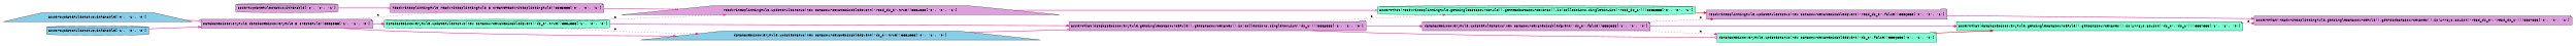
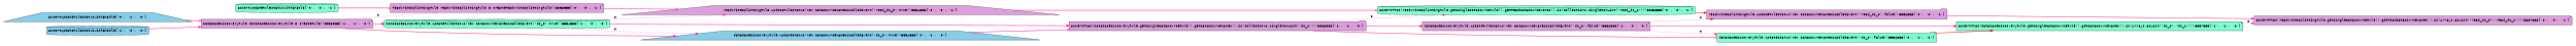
  digraph {
    rankdir=LR
    fontname="DejaVu Sans Mono"
    node [fillcolor=plum shape=note style=filled fontname="DejaVu Sans Mono"]
    edge [style=bold color=deeppink arrowhead=diamond fontname="DejaVu Sans Mono"]
    n1 [label="ReadwriteSplittingRule readwriteSplittingRule = createReadwriteSplittingRule()@@@3@@@['0', '0', '1']"]
    n2 [label="readwriteSplittingRule.updateRuleStatus(new DataSourceNameDisabledEvent(\"read_ds_0\",true))@@@4@@@['0', '0', '1']" shape=trapezium]
    n3 [fillcolor=aquamarine label="assertThat(readwriteSplittingRule.getSingleDataSourceRule().getReadDataSourceNames(),is(Collections.singletonList(\"read_ds_1\")))@@@5@@@['0', '0', '1']" shape=cylinder]
    n4 [label="readwriteSplittingRule.updateRuleStatus(new DataSourceNameDisabledEvent(\"read_ds_0\",false))@@@6@@@['0', '0', '1']" shape=folder]
    n5 [label="databaseDiscoveryRule.updateRuleStatus(new DataSourceNameDisabledEvent(\"ds_0\",false))@@@6@@@['1', '0', '0']"]
    n6 [fillcolor=aquamarine label="assertThat(databaseDiscoveryRule.getSingleDataSourceRule().getDataSourceNames(),is(Arrays.asList(\"ds_0\",\"ds_1\")))@@@7@@@['1', '1', '0']"]
    n7 [fillcolor=aquamarine label="databaseDiscoveryRule.updateStatus(new DataSourceNameDisabledEvent(\"ds_0\",false))@@@6@@@['0', '1', '0']" shape=folder]
-   n8 [label="assertUpdateRuleStatusWithEnable['0', '0', '1']" shape=cylinder]
+   n8 [fillcolor=aquamarine label="assertUpdateRuleStatusWithEnable['0', '0', '1']" shape=cylinder]
    n9 [label="assertThat(readwriteSplittingRule.getSingleDataSourceRule().getReadDataSourceNames(),is(Arrays.asList(\"read_ds_0\",\"read_ds_1\")))@@@7@@@['0', '0', '1']"]
    n10 [fillcolor=aquamarine label="databaseDiscoveryRule.updateRuleStatus(new DataSourceNameDisabledEvent(\"ds_0\",true))@@@4@@@['1', '0', '0']" shape=cylinder]
    n11 [label="assertThat(databaseDiscoveryRule.getSingleDataSourceRule().getDataSourceNames(),is(Collections.singletonList(\"ds_1\")))@@@5@@@['1', '1', '0']" shape=folder]
    n12 [fillcolor=skyblue label="databaseDiscoveryRule.updateStatus(new DataSourceNameDisabledEvent(\"ds_0\",true))@@@4@@@['0', '1', '0']" shape=trapezium]
    n13 [fillcolor=skyblue label="assertUpdateRuleStatusWithEnable['0', '1', '0']" shape=trapezium]
    n14 [label="DatabaseDiscoveryRule databaseDiscoveryRule = createRule()@@@3@@@['1', '1', '0']"]
    n15 [fillcolor=skyblue label="assertUpdateRuleStatusWithEnable['1', '0', '0']" shape=cylinder]
    n1 -> n2 [arrowhead=odot]
    n2 -> n3 [arrowhead=odot]
    n3 -> n4 [color=red arrowhead=normal]
    n4 -> n9 [arrowhead=normal]
    n5 -> n4 [label=0 style=dashed color=red]
    n5 -> n6
    n5 -> n7 [label=0 style=dashed]
    n6 -> n9 [label=0 style=dashed]
    n7 -> n6 [color=red]
    n8 -> n1 [arrowhead=odot]
    n10 -> n2 [label=0 style=dashed arrowhead=normal]
    n10 -> n11
    n10 -> n12 [label=0 style=dashed]
    n11 -> n3 [label=0 style=dashed arrowhead=normal]
    n11 -> n5
    n11 -> n7 [arrowhead=odot]
    n12 -> n11 [arrowhead=odot]
    n13 -> n14 [arrowhead=odot]
    n14 -> n1 [label=0 style=dashed arrowhead=odot]
    n14 -> n10
    n14 -> n12 [arrowhead=normal]
    n15 -> n14 [arrowhead=normal]
  }
